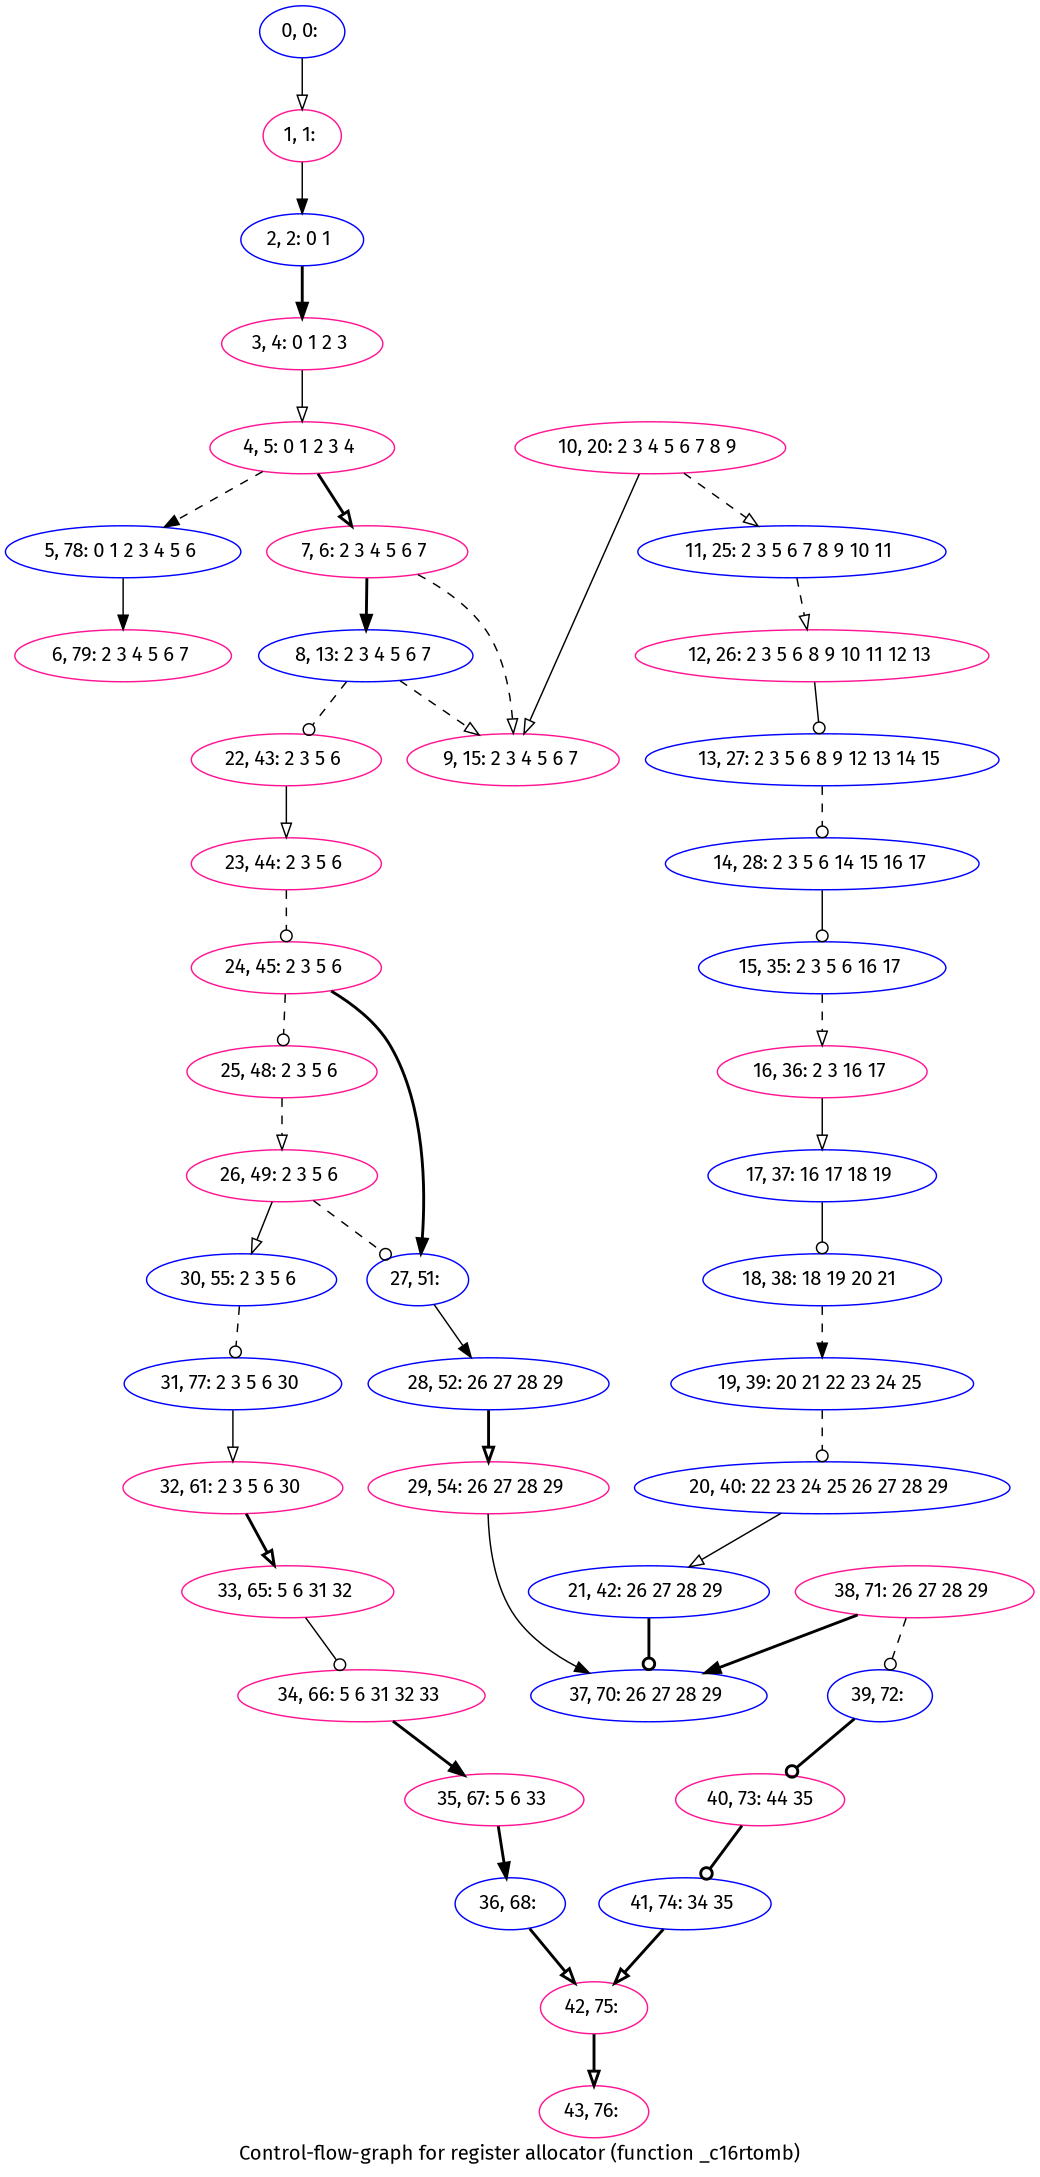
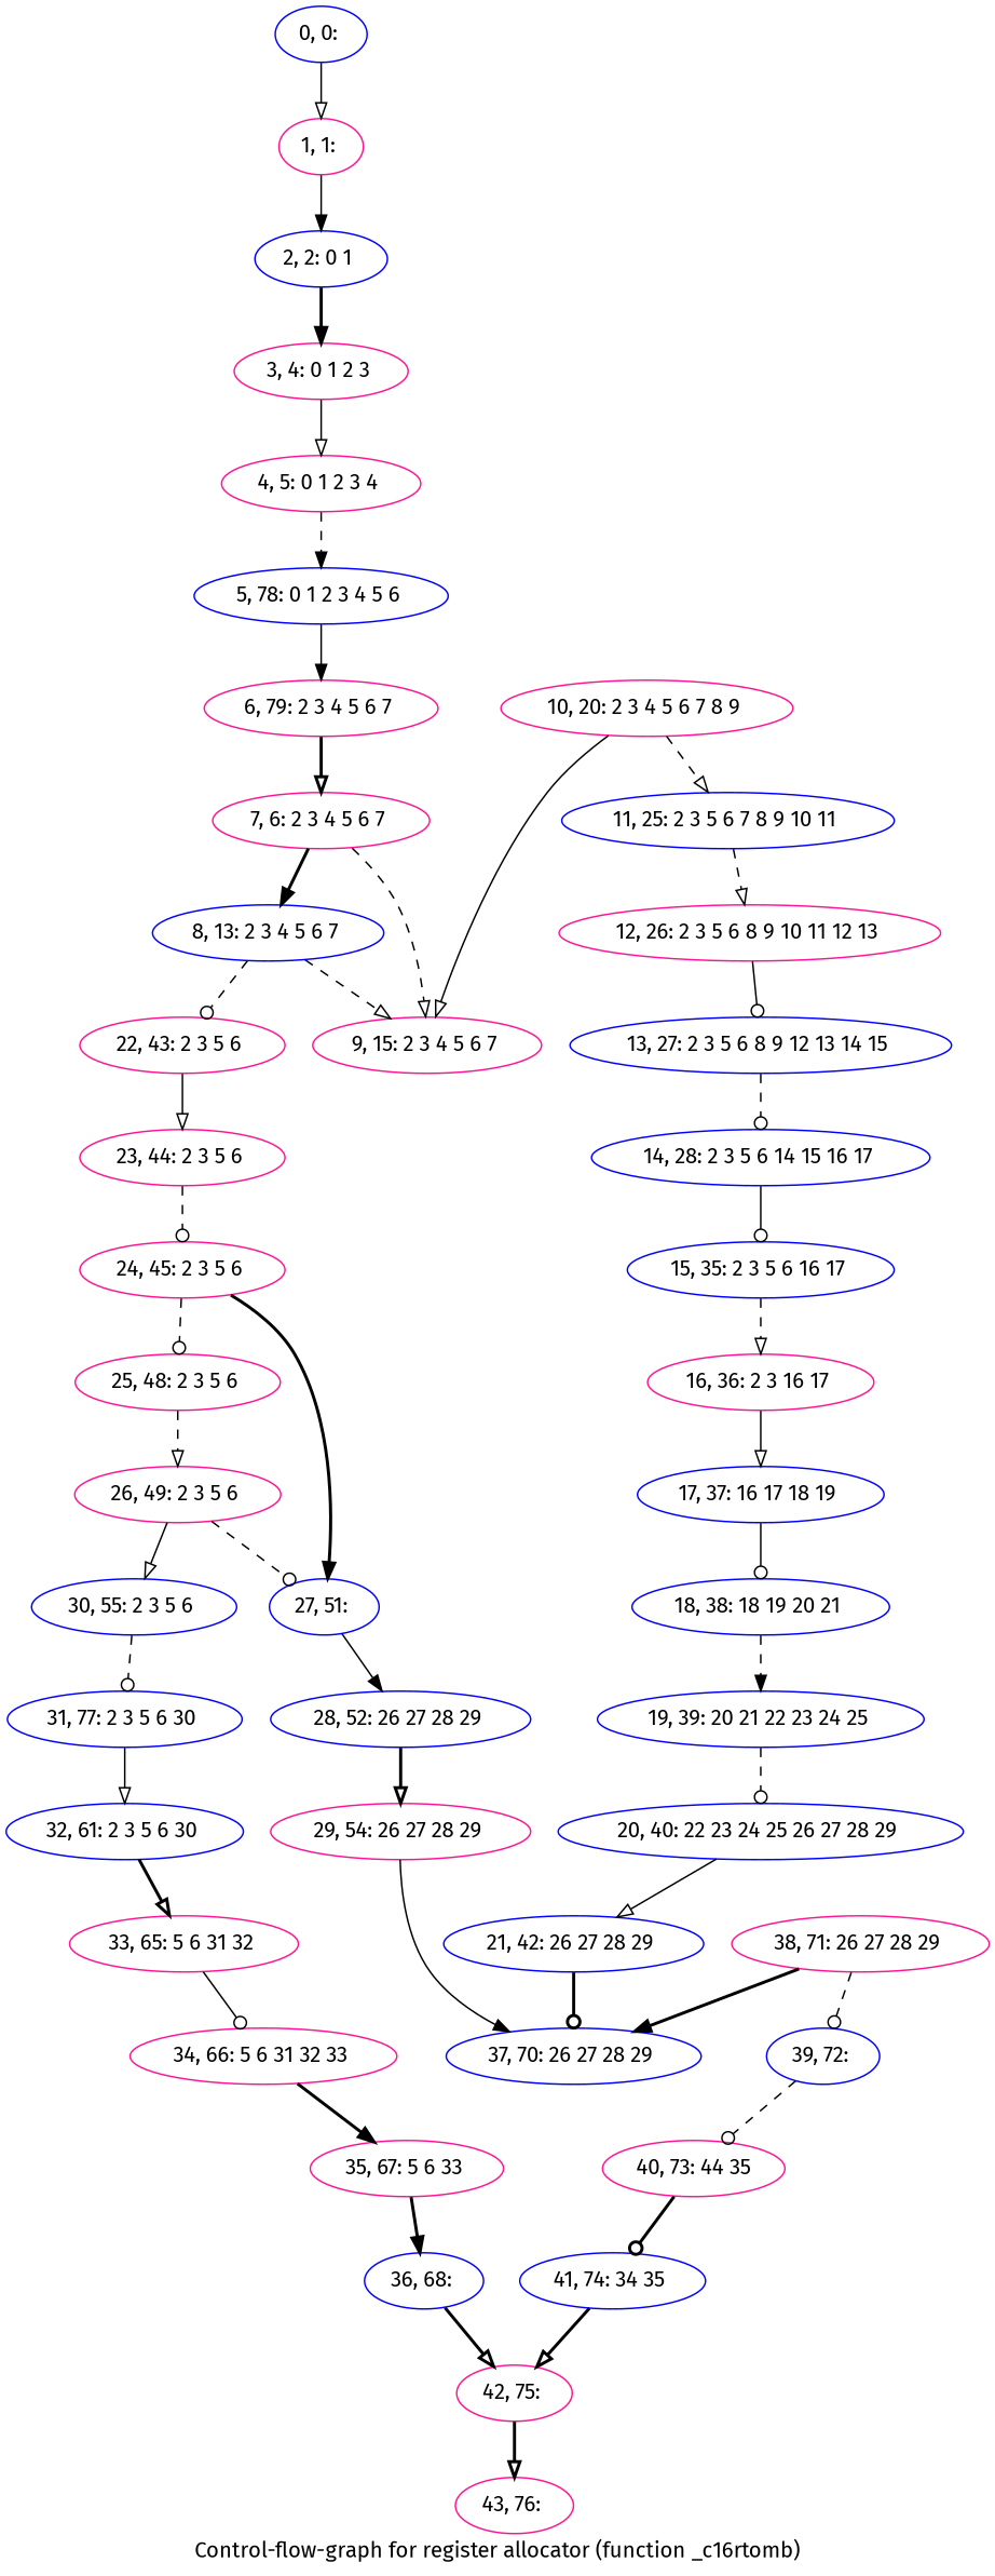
  digraph {
    fontname="Fira Sans"
    label="Control-flow-graph for register allocator (function _c16rtomb)"
    node [color=deeppink fontname="Fira Sans"]
    edge [arrowhead=onormal fontname="Fira Sans" style=dashed]
    n1 [color=blue label="0, 0: "]
    n2 [label="1, 1: "]
    n3 [color=blue label="2, 2: 0 1 "]
    n4 [label="3, 4: 0 1 2 3 "]
    n5 [label="4, 5: 0 1 2 3 4 "]
    n6 [color=blue label="5, 78: 0 1 2 3 4 5 6 "]
    n7 [label="6, 79: 2 3 4 5 6 7 "]
    n8 [label="7, 6: 2 3 4 5 6 7 "]
    n9 [color=blue label="8, 13: 2 3 4 5 6 7 "]
    n10 [label="9, 15: 2 3 4 5 6 7 "]
    n11 [label="22, 43: 2 3 5 6 "]
    n12 [label="23, 44: 2 3 5 6 "]
    n13 [label="10, 20: 2 3 4 5 6 7 8 9 "]
    n14 [color=blue label="11, 25: 2 3 5 6 7 8 9 10 11 "]
    n15 [label="12, 26: 2 3 5 6 8 9 10 11 12 13 "]
    n16 [color=blue label="13, 27: 2 3 5 6 8 9 12 13 14 15 "]
    n17 [color=blue label="14, 28: 2 3 5 6 14 15 16 17 "]
    n18 [color=blue label="15, 35: 2 3 5 6 16 17 "]
    n19 [label="16, 36: 2 3 16 17 "]
    n20 [color=blue label="17, 37: 16 17 18 19 "]
    n21 [color=blue label="18, 38: 18 19 20 21 "]
    n22 [color=blue label="19, 39: 20 21 22 23 24 25 "]
    n23 [color=blue label="20, 40: 22 23 24 25 26 27 28 29 "]
    n24 [color=blue label="21, 42: 26 27 28 29 "]
    n25 [color=blue label="37, 70: 26 27 28 29 "]
    n26 [label="24, 45: 2 3 5 6 "]
    n27 [label="25, 48: 2 3 5 6 "]
    n28 [color=blue label="27, 51: "]
    n29 [label="26, 49: 2 3 5 6 "]
    n30 [color=blue label="28, 52: 26 27 28 29 "]
    n31 [color=blue label="30, 55: 2 3 5 6 "]
    n32 [color=blue label="31, 77: 2 3 5 6 30 "]
    n33 [label="29, 54: 26 27 28 29 "]
-   n34 [label="32, 61: 2 3 5 6 30 "]
+   n34 [color=blue label="32, 61: 2 3 5 6 30 "]
    n35 [label="33, 65: 5 6 31 32 "]
    n36 [label="34, 66: 5 6 31 32 33 "]
    n37 [label="35, 67: 5 6 33 "]
    n38 [color=blue label="36, 68: "]
    n39 [label="42, 75: "]
    n40 [label="43, 76: "]
    n41 [label="38, 71: 26 27 28 29 "]
    n42 [color=blue label="39, 72: "]
    n43 [label="40, 73: 44 35"]
    n44 [color=blue label="41, 74: 34 35 "]
    n1 -> n2 [style=solid]
    n2 -> n3 [arrowhead=normal style=solid]
    n3 -> n4 [arrowhead=normal style=bold]
    n4 -> n5 [style=solid]
    n5 -> n6 [arrowhead=normal]
    n6 -> n7 [arrowhead=normal style=solid]
-   n5 -> n8 [style=bold]
+   n7 -> n8 [style=bold]
    n8 -> n9 [arrowhead=normal style=bold]
    n8 -> n10
    n9 -> n10
    n9 -> n11 [arrowhead=odot]
    n11 -> n12 [style=solid]
    n12 -> n26 [arrowhead=odot]
    n13 -> n10 [style=solid]
    n13 -> n14
    n14 -> n15
    n15 -> n16 [arrowhead=odot style=solid]
    n16 -> n17 [arrowhead=odot]
    n17 -> n18 [arrowhead=odot style=solid]
    n18 -> n19
    n19 -> n20 [style=solid]
    n20 -> n21 [arrowhead=odot style=solid]
    n21 -> n22 [arrowhead=normal]
    n22 -> n23 [arrowhead=odot]
    n23 -> n24 [style=solid]
    n24 -> n25 [arrowhead=odot style=bold]
    n26 -> n27 [arrowhead=odot]
    n26 -> n28 [arrowhead=normal style=bold]
    n27 -> n29
    n28 -> n30 [arrowhead=normal style=solid]
    n29 -> n28 [arrowhead=odot]
    n29 -> n31 [style=solid]
    n30 -> n33 [style=bold]
    n31 -> n32 [arrowhead=odot]
    n32 -> n34 [style=solid]
    n33 -> n25 [arrowhead=normal style=solid]
    n34 -> n35 [style=bold]
    n35 -> n36 [arrowhead=odot style=solid]
    n36 -> n37 [arrowhead=normal style=bold]
    n37 -> n38 [arrowhead=normal style=bold]
    n38 -> n39 [style=bold]
    n39 -> n40 [style=bold]
    n41 -> n25 [arrowhead=normal style=bold]
    n41 -> n42 [arrowhead=odot]
-   n42 -> n43 [arrowhead=odot style=bold]
+   n42 -> n43 [arrowhead=odot]
    n43 -> n44 [arrowhead=odot style=bold]
    n44 -> n39 [style=bold]
  }
